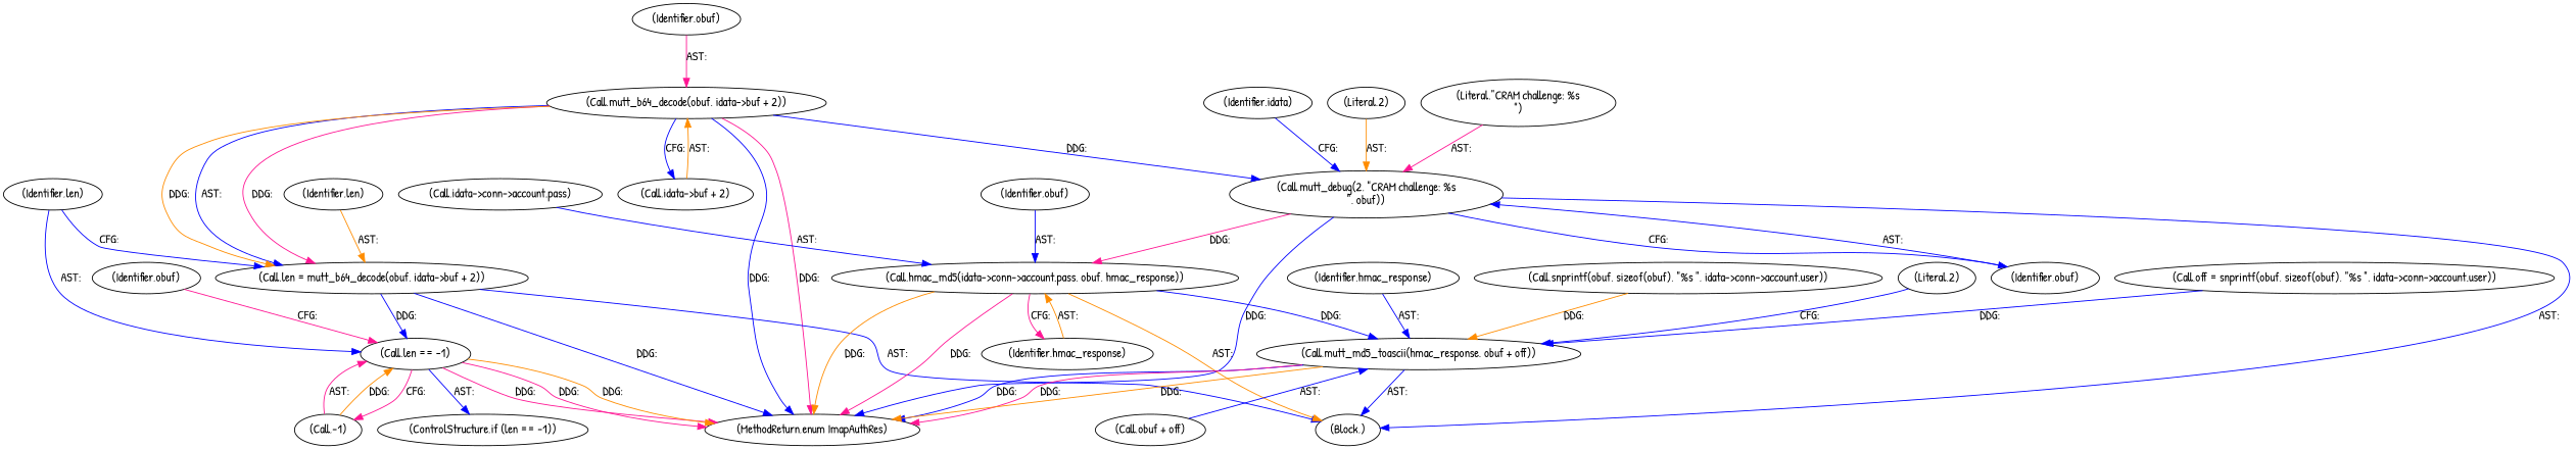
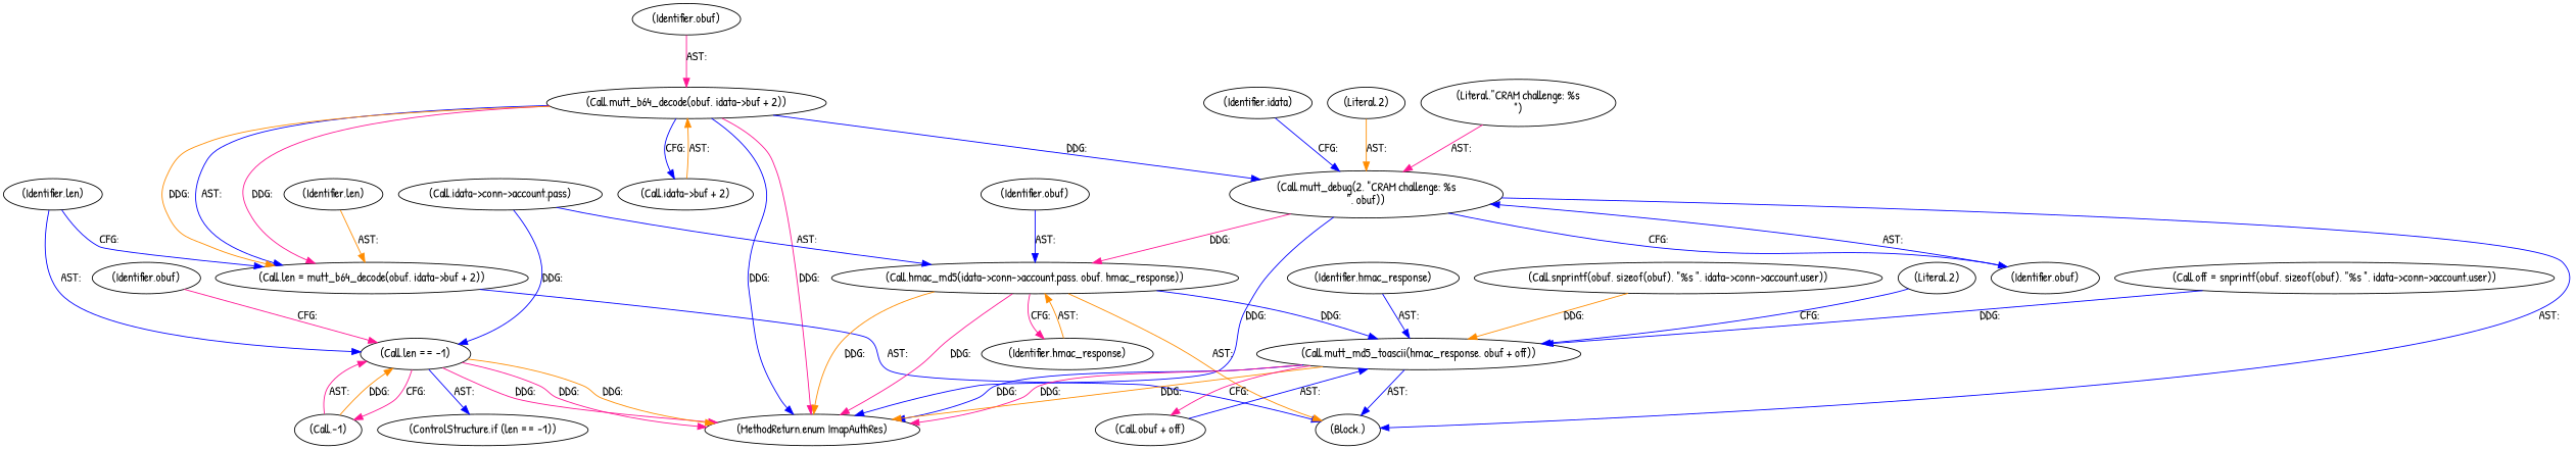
  digraph {
    fontname="Patrick Hand"
    node [fontname="Patrick Hand"]
    edge [color=blue fontname="Patrick Hand"]
    n1 [label="(Call,mutt_b64_decode(obuf, idata->buf + 2))"]
    n2 [label="(Call,len = mutt_b64_decode(obuf, idata->buf + 2))"]
    n3 [label="(Call,mutt_debug(2, \"CRAM challenge: %s\n\", obuf))"]
    n4 [label="(MethodReturn,enum ImapAuthRes)"]
    n5 [label="(Call,idata->buf + 2)"]
    n6 [label="(Call,len == -1)"]
    n7 [label="(Block,)"]
    n8 [label="(Call,hmac_md5(idata->conn->account.pass, obuf, hmac_response))"]
    n9 [label="(Identifier,obuf)"]
    n10 [label="(Call,-1)"]
    n11 [label="(ControlStructure,if (len == -1))"]
    n12 [label="(Call,mutt_md5_toascii(hmac_response, obuf + off))"]
    n13 [label="(Identifier,hmac_response)"]
    n14 [label="(Call,obuf + off)"]
    n15 [label="(Literal,\"CRAM challenge: %s\n\")"]
    n16 [label="(Identifier,idata)"]
    n17 [label="(Call,idata->conn->account.pass)"]
    n18 [label="(Identifier,obuf)"]
    n19 [label="(Call,off = snprintf(obuf, sizeof(obuf), \"%s \", idata->conn->account.user))"]
    n20 [label="(Identifier,obuf)"]
    n21 [label="(Literal,2)"]
    n22 [label="(Identifier,len)"]
    n23 [label="(Identifier,obuf)"]
    n24 [label="(Identifier,len)"]
    n25 [label="(Identifier,hmac_response)"]
    n26 [label="(Call,snprintf(obuf, sizeof(obuf), \"%s \", idata->conn->account.user))"]
    n27 [label="(Literal,2)"]
    n1 -> n2 [label="AST: "]
    n1 -> n2 [color=deeppink label="DDG: "]
    n1 -> n2 [color=darkorange label="DDG: "]
    n1 -> n3 [label="DDG: "]
    n1 -> n4 [label="DDG: "]
    n1 -> n4 [color=deeppink label="DDG: "]
    n1 -> n5 [label="CFG: "]
-   n2 -> n4 [label="DDG: "]
-   n2 -> n6 [label="DDG: "]
+   n17 -> n6 [label="DDG: "]
    n2 -> n7 [label="AST: "]
    n3 -> n4 [label="DDG: "]
    n3 -> n7 [label="AST: "]
    n3 -> n8 [color=deeppink label="DDG: "]
    n3 -> n9 [label="CFG: "]
    n5 -> n1 [color=darkorange label="AST: "]
    n6 -> n4 [color=deeppink label="DDG: "]
    n6 -> n4 [color=deeppink label="DDG: "]
    n6 -> n4 [color=darkorange label="DDG: "]
    n6 -> n10 [color=deeppink label="CFG: "]
    n6 -> n11 [label="AST: "]
    n8 -> n4 [color=darkorange label="DDG: "]
    n8 -> n4 [color=deeppink label="DDG: "]
    n8 -> n7 [color=darkorange label="AST: "]
    n8 -> n12 [label="DDG: "]
    n8 -> n13 [color=deeppink label="CFG: "]
    n9 -> n3 [label="AST: "]
    n10 -> n6 [color=deeppink label="AST: "]
    n10 -> n6 [color=darkorange label="DDG: "]
    n12 -> n4 [label="DDG: "]
    n12 -> n4 [color=deeppink label="DDG: "]
    n12 -> n4 [color=darkorange label="DDG: "]
    n12 -> n7 [label="AST: "]
+   n12 -> n14 [color=deeppink label="CFG: "]
    n13 -> n8 [color=darkorange label="AST: "]
    n14 -> n12 [label="AST: "]
    n15 -> n3 [color=deeppink label="AST: "]
    n16 -> n3 [label="CFG: "]
    n17 -> n8 [label="AST: "]
    n18 -> n1 [color=deeppink label="AST: "]
    n19 -> n12 [label="DDG: "]
    n20 -> n6 [color=deeppink label="CFG: "]
    n21 -> n3 [color=darkorange label="AST: "]
    n22 -> n2 [label="CFG: "]
    n22 -> n6 [label="AST: "]
    n23 -> n8 [label="AST: "]
    n24 -> n2 [color=darkorange label="AST: "]
    n25 -> n12 [label="AST: "]
    n26 -> n12 [color=darkorange label="DDG: "]
    n27 -> n12 [label="CFG: "]
  }
